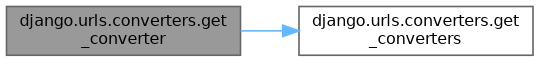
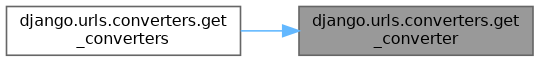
  digraph {
    rankdir=LR
    node [fontname=Helvetica fontsize=10 shape=box style=filled]
    n1 [color=gray40 fillcolor=grey60 fontcolor=black height=0.2 label="django.urls.converters.get\l_converter" width=0.4]
    n2 [color=grey40 fillcolor=white height=0.2 label="django.urls.converters.get\l_converters" width=0.4]
-   n1 -> n2 [color=steelblue1 fontname=Helvetica fontsize=10 labelfontname=Helvetica labelfontsize=10 style=solid]
+   n2 -> n1 [color=steelblue1 fontname=Helvetica fontsize=10 labelfontname=Helvetica labelfontsize=10 style=solid]
  }
